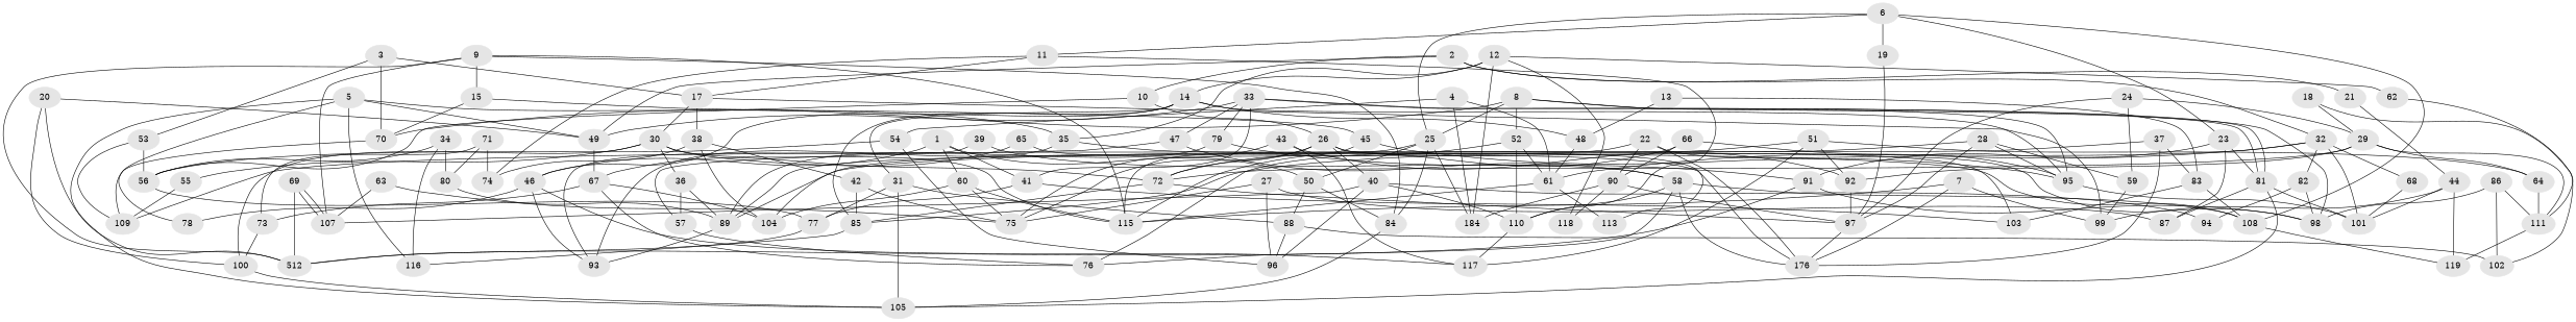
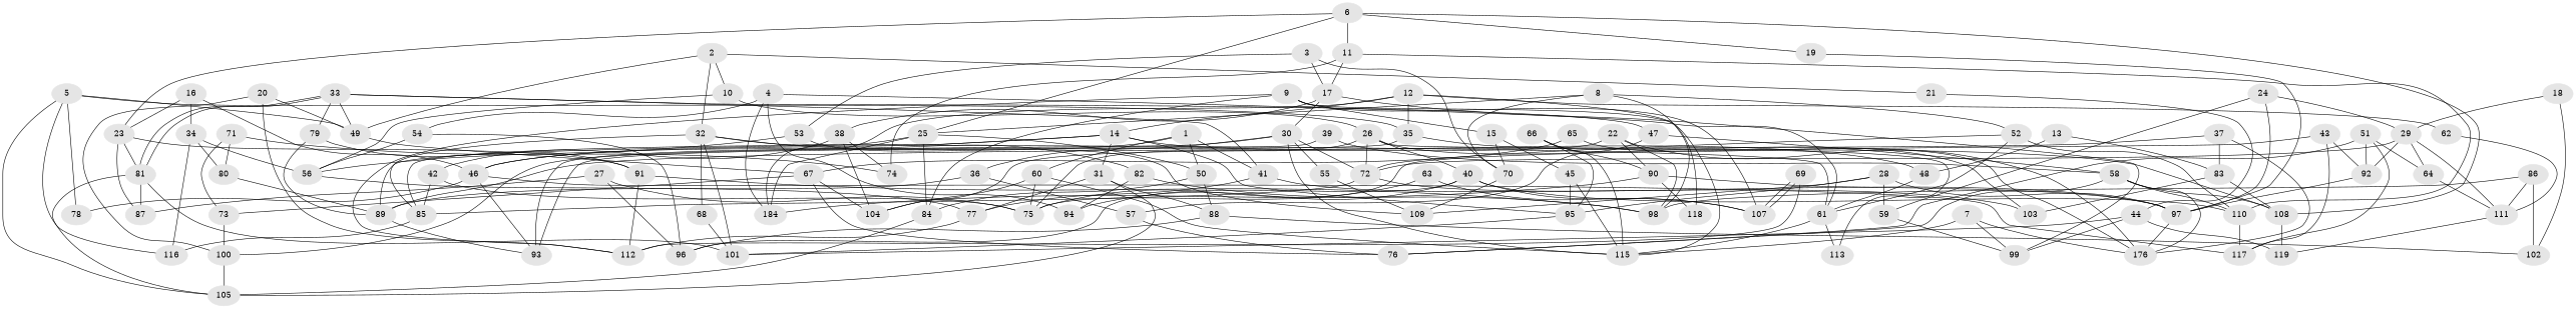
  graph {
    node [color=gray90 style=filled]
    1
    41
    46
    50
    60
    103
    77
    78
    93
    117
    84
    88
    115
    104
    75
    2
    10
    21
    32
    49
    26
    56
    44
    61
    85
    68
    82
    101
    67
    3
    17
    53
    70
    99
    30
    38
    109
    4
    54
    94
    n41 [label=184]
    96
    113
    5
    35
    105
    116
    108
    6
    11
    19
    23
    25
    74
    110
    97
    81
    87
    91
    89
    119
    7
    n63 [label=176]
    8
    52
    95
    98
    72
    9
    15
    107
-   112 [label=512]
+   112
    45
    40
    12
    14
    62
    118
    48
    31
    111
    13
    83
+   16
    34
    80
    100
    36
    55
    42
    18
    29
    102
    64
    92
    20
    22
    90
    24
    59
    27
    28
    57
    33
    47
    79
    58
    76
    37
    39
    43
    73
    51
    63
    65
    66
    69
    71
    86
    1 -- 41
    1 -- 46
    1 -- 50
    1 -- 60
    41 -- 103
    41 -- 77
    46 -- 78
    46 -- 93
    46 -- 117
    50 -- 84
    50 -- 88
    60 -- 115
    60 -- 104
    60 -- 75
    77 -- 112
    84 -- 105
    88 -- 96
    88 -- 102
    2 -- 10
    2 -- 21
    2 -- 32
    2 -- 49
    10 -- 26
    10 -- 56
    21 -- 44
    32 -- 61
    32 -- 85
    32 -- 68
    32 -- 82
    32 -- 101
    49 -- 67
    26 -- 103
    26 -- 75
    26 -- 113
    26 -- 72
    26 -- 40
    56 -- 77
    44 -- 101
    44 -- 99
    44 -- 119
    61 -- 115
    61 -- 113
    85 -- 116
    68 -- 101
    82 -- 94
    82 -- 98
    67 -- 104
    67 -- 76
    67 -- 73
    3 -- 17
    3 -- 53
    3 -- 70
    17 -- 99
    17 -- 30
    17 -- 38
    53 -- 56
    53 -- 109
    70 -- 109
    30 -- 115
    30 -- 72
    30 -- 100
    30 -- 36
    30 -- 55
    38 -- 104
    38 -- 74
    38 -- 42
    4 -- 61
    4 -- 54
+   4 -- 94
    4 -- n41
    54 -- 56
    54 -- 96
    5 -- 78
    5 -- 49
    5 -- 35
    5 -- 105
    5 -- 116
    35 -- 93
    35 -- 108
    108 -- 119
    6 -- 108
    6 -- 11
    6 -- 19
    6 -- 23
    6 -- 25
    11 -- 17
    11 -- 74
    11 -- 110
    19 -- 97
    23 -- 81
    23 -- 87
    23 -- 91
    25 -- 50
    25 -- 84
    25 -- n41
    25 -- 89
    110 -- 117
    97 -- n63
    81 -- 101
    81 -- 105
    81 -- 87
    91 -- 98
    91 -- 112
    89 -- 93
    7 -- 115
    7 -- 99
    7 -- n63
    8 -- 70
    8 -- 25
    8 -- 52
-   8 -- 95
    8 -- 98
    52 -- 61
    52 -- 110
    52 -- 72
    95 -- 101
    72 -- 85
    72 -- 97
    9 -- 84
    9 -- 115
    9 -- 15
    9 -- 107
    9 -- 112
    15 -- 70
    15 -- 45
    45 -- 115
    45 -- 95
    40 -- 94
    40 -- 96
    40 -- 110
    40 -- 107
    12 -- n41
    12 -- 35
    12 -- 14
    12 -- 62
    12 -- 118
    14 -- 46
    14 -- 85
    14 -- 95
    14 -- 48
    14 -- 31
    62 -- 111
    48 -- 61
    31 -- 77
    31 -- 88
    31 -- 105
    111 -- 119
    13 -- 48
    13 -- 83
    83 -- 103
    83 -- 108
+   16 -- 46
+   16 -- 23
+   16 -- 34
    34 -- 56
    34 -- 116
    34 -- 80
    80 -- 89
    100 -- 105
    36 -- 89
    36 -- 57
    55 -- 109
    42 -- 75
    42 -- 85
    18 -- 29
    18 -- 102
    29 -- 72
    29 -- 111
    29 -- 64
    29 -- 92
    64 -- 111
    92 -- 97
    20 -- 49
    20 -- 112
    20 -- 100
    22 -- 104
    22 -- n63
    22 -- 98
    22 -- 90
    90 -- n41
    90 -- 97
    90 -- 118
    24 -- 97
    24 -- 29
    24 -- 59
    59 -- 99
    27 -- 75
    27 -- 96
    27 -- 87
    28 -- 109
    28 -- 97
    28 -- 95
    28 -- 59
    57 -- 76
    33 -- 41
    33 -- 49
    33 -- 81
    33 -- 81
    33 -- 47
    33 -- 79
    47 -- 57
    47 -- 58
    79 -- 91
    79 -- 89
    58 -- 108
    58 -- 110
    58 -- n63
    58 -- 76
    37 -- 89
    37 -- n63
    37 -- 83
    39 -- 93
    39 -- 58
    43 -- 117
    43 -- 75
    43 -- 92
    73 -- 100
    51 -- 117
    51 -- 64
    51 -- 92
    51 -- 76
    63 -- 75
    63 -- 107
    65 -- 67
    65 -- n63
    66 -- 115
    66 -- 95
    66 -- 90
    69 -- 107
    69 -- 107
    69 -- 112
    71 -- 74
    71 -- 80
    71 -- 73
    86 -- 98
    86 -- 111
    86 -- 102
  }
